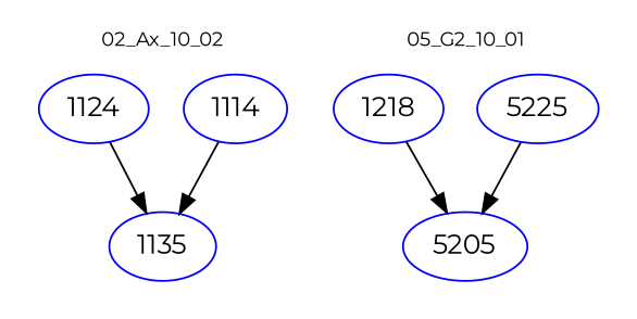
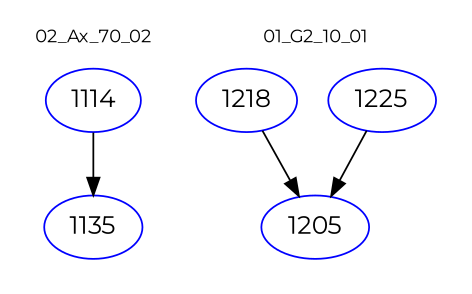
  digraph {
    fontname=Montserrat
    node [color=blue fontname=Montserrat]
    edge [color=black fontname=Montserrat]
    n1 [label=1114]
-   n2 [label=1124]
    n3 [label=1135]
-   n4 [label=5225]
+   n4 [label=1225]
    n5 [label=1218]
-   n6 [label=5205]
+   n6 [label=1205]
    subgraph cluster_1 {
      color=white
      fontsize=10
-     label="02_Ax_10_02"
+     label="02_Ax_70_02"
      n1
-     n2
      n3
    }
    subgraph cluster_2 {
      color=white
      fontsize=10
-     label="05_G2_10_01"
+     label="01_G2_10_01"
      n4
      n5
      n6
    }
    n1 -> n3
-   n2 -> n3
    n4 -> n6
    n5 -> n6
  }
